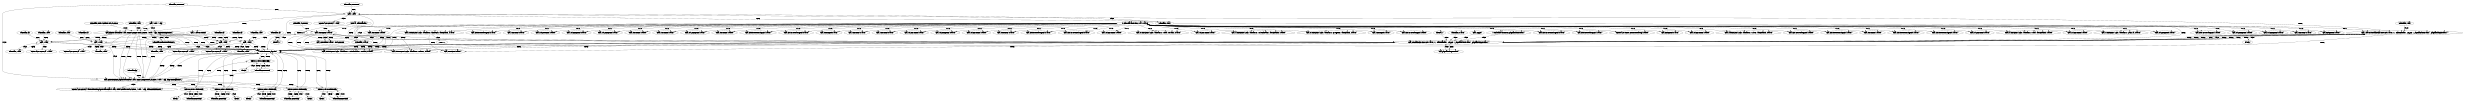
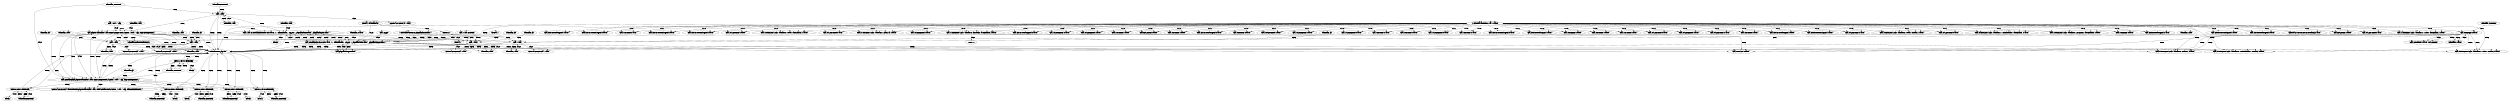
  digraph {
    n1 [label="(Call,!what)"]
    n2 [label="(Call,php_stream_cast(what, PHP_STREAM_AS_STDIO, (void *) &fp, REPORT_ERRORS))"]
    n3 [label="(ControlStructure,if (!what))"]
    n4 [label="(Identifier,what)"]
    n5 [label="(MethodReturn,php int)"]
    n6 [label="(Call,FAILURE == php_stream_cast(what, PHP_STREAM_AS_STDIO, (void *) &fp, REPORT_ERRORS))"]
    n7 [label="(Call,!what)"]
    n8 [label="(Call,!what)"]
    n9 [label="(Call,!what)"]
    n10 [label="(Call,!what)"]
    n11 [label="(Identifier,REPORT_ERRORS)"]
    n12 [label="(Call,what = zend_fetch_resource(zvalue, -1, \"File-Handle\", &type, 1, php_file_le_stream(), php_file_le_pstream()))"]
    n13 [label="(Return,return FAILURE;)"]
    n14 [label="(Return,return FAILURE;)"]
    n15 [label="(Return,return FAILURE;)"]
    n16 [label="(Return,return FAILURE;)"]
    n17 [label="(Return,return FAILURE;)"]
    n18 [label="(Return,return FAILURE;)"]
    n19 [label="(Call,zend_fetch_resource(zvalue, -1, \"File-Handle\", &type, 1, php_file_le_stream(), php_file_le_pstream()))"]
    n20 [label="(Block,)"]
    n21 [label="(Call,ZVAL_COPY(&ch->handlers->write_header->stream, zvalue))"]
+   n22 [label="(Call,ZVAL_COPY(&ch->handlers->write->stream, zvalue))"]
    n23 [label="(Call,ZVAL_COPY(&ch->handlers->std_err, zvalue))"]
    n24 [label="(Call,Z_RES_P(zvalue))"]
    n25 [label="(Call,php_file_le_pstream())"]
    n26 [label="(Call,Z_TYPE_P(zvalue))"]
    n27 [label="(Call,Z_TYPE_P(zvalue) != IS_NULL)"]
    n28 [label="(Identifier,zvalue)"]
    n29 [label="(MethodParameterIn,zval *zvalue)"]
    n30 [label="(Call,convert_to_string_ex(zvalue))"]
    n31 [label="(Call,convert_to_long_ex(zvalue))"]
    n32 [label="(ControlStructure,convert_to_long(zvalue))"]
    n33 [label="(Call,HASH_OF(zvalue))"]
    n34 [label="(Call,Z_STRVAL_P(zvalue))"]
    n35 [label="(Call,ZVAL_COPY(&ch->handlers->write->func_name, zvalue))"]
    n36 [label="(Call,convert_to_long_ex(zvalue))"]
    n37 [label="(Call,convert_to_string_ex(zvalue))"]
    n38 [label="(Call,Z_LVAL_P(zvalue))"]
    n39 [label="(Call,convert_to_string_ex(zvalue))"]
    n40 [label="(Call,convert_to_string_ex(zvalue))"]
    n41 [label="(Call,Z_STRVAL_P(zvalue))"]
    n42 [label="(Call,ZVAL_COPY(&ch->handlers->read->func_name, zvalue))"]
    n43 [label="(Call,Z_STRVAL_P(zvalue))"]
    n44 [label="(Call,ZVAL_COPY(&ch->handlers->passwd, zvalue))"]
    n45 [label="(Call,Z_STRLEN_P(zvalue))"]
    n46 [label="(Call,ZVAL_COPY(&ch->handlers->fnmatch->func_name, zvalue))"]
    n47 [label="(Call,convert_to_long_ex(zvalue))"]
    n48 [label="(Call,Z_STRLEN_P(zvalue))"]
    n49 [label="(Call,Z_STRLEN_P(zvalue))"]
    n50 [label="(Call,Z_LVAL_P(zvalue))"]
    n51 [label="(Call,HASH_OF(zvalue))"]
    n52 [label="(Call,Z_LVAL_P(zvalue))"]
    n53 [label="(Call,convert_to_long_ex(zvalue))"]
    n54 [label="(Call,Z_LVAL_P(zvalue))"]
    n55 [label="(Call,Z_ISNULL_P(zvalue))"]
    n56 [label="(Call,Z_STRLEN_P(zvalue))"]
    n57 [label="(Call,Z_STRLEN_P(zvalue))"]
    n58 [label="(Call,Z_LVAL_P(zvalue))"]
    n59 [label="(Call,Z_LVAL_P(zvalue))"]
    n60 [label="(Call,Z_STRLEN_P(zvalue))"]
    n61 [label="(Call,Z_LVAL_P(zvalue))"]
    n62 [label="(Call,convert_to_string_ex(zvalue))"]
    n63 [label="(Call,convert_to_long_ex(zvalue))"]
    n64 [label="(Call,Z_TYPE_P(zvalue))"]
    n65 [label="(Call,Z_LVAL_P(zvalue))"]
    n66 [label="(Call,Z_LVAL_P(zvalue))"]
    n67 [label="(Call,Z_STRVAL_P(zvalue))"]
    n68 [label="(Call,Z_STRLEN_P(zvalue))"]
    n69 [label="(Call,Z_STRVAL_P(zvalue))"]
    n70 [label="(Call,Z_LVAL_P(zvalue))"]
    n71 [label="(Call,convert_to_long_ex(zvalue))"]
    n72 [label="(Call,convert_to_string_ex(zvalue))"]
    n73 [label="(Call,Z_STRVAL_P(zvalue))"]
    n74 [label="(Call,ZVAL_COPY(&ch->handlers->read->stream, zvalue))"]
    n75 [label="(Call,Z_STRVAL_P(zvalue))"]
    n76 [label="(Call,ZVAL_COPY(&ch->handlers->write_header->func_name, zvalue))"]
    n77 [label="(Call,ZVAL_COPY(&ch->handlers->progress->func_name, zvalue))"]
    n78 [label="(Call,Z_TYPE_P(zvalue))"]
    n79 [label="(Call,convert_to_long_ex(zvalue))"]
    1000117
    n81 [label="(Return,-1)"]
    n82 [label="(Literal,1)"]
    n83 [label="(ControlStructure,if (FAILURE == php_stream_cast(what, PHP_STREAM_AS_STDIO, (void *) &fp, REPORT_ERRORS)))"]
    n84 [label="(ControlStructure,if (!what))"]
    n85 [label="(Identifier,what)"]
    n86 [label="(ControlStructure,if (!what))"]
    n87 [label="(Identifier,what)"]
    n88 [label="(Identifier,what)"]
    n89 [label="(ControlStructure,if (!what))"]
    n90 [label="(Identifier,what)"]
    n91 [label="(ControlStructure,if (!what))"]
    n92 [label="(Block,)"]
    n93 [label="(Identifier,FAILURE)"]
    n94 [label="(Identifier,FAILURE)"]
    n95 [label="(Block,)"]
    n96 [label="(Block,)"]
    n97 [label="(Identifier,FAILURE)"]
    n98 [label="(Identifier,FAILURE)"]
    n99 [label="(Block,)"]
    n100 [label="(Block,)"]
    n101 [label="(Identifier,FAILURE)"]
    n102 [label="(Block,)"]
    n103 [label="(Identifier,FAILURE)"]
    n104 [label="(Identifier,ch)"]
    n105 [label="(Identifier,ch)"]
    n106 [label="(Identifier,FAILURE)"]
    n107 [label="(Identifier,fp)"]
    n108 [label="(Identifier,ch)"]
    n109 [label="(Identifier,ch)"]
    n110 [label="(Identifier,what)"]
    n111 [label="(Identifier,what)"]
    n112 [label="(Identifier,what)"]
    n113 [label="(Identifier,what)"]
    n114 [label="(Literal,\"File-Handle\")"]
    n115 [label="(Literal,1)"]
    n116 [label="(Call,(void *) &fp)"]
    n117 [label="(Identifier,zvalue)"]
    n118 [label="(Call,&type)"]
-   n119 [label="(Identifier,PHP_STREAM_AS_STDIO)"]
    n120 [label="(Call,*what = NULL)"]
    n121 [label="(Identifier,what)"]
    n122 [label="(MethodParameterIn,php_file_le_stream())"]
    n123 [label="(Identifier,ch)"]
    n124 [label="(Identifier,IS_NULL)"]
    n125 [label="(Identifier,FAILURE)"]
    n1 -> n2 [label="DDG: "]
    n1 -> n3 [label="AST: "]
    n1 -> n4 [label="CFG: "]
    n1 -> n5 [label="DDG: "]
    n1 -> n5 [label="DDG: "]
    n2 -> n5 [label="DDG: "]
    n2 -> n5 [label="DDG: "]
    n2 -> n5 [label="DDG: "]
    n2 -> n5 [label="DDG: "]
    n2 -> n6 [label="AST: "]
    n2 -> n6 [label="DDG: "]
    n2 -> n6 [label="DDG: "]
    n2 -> n6 [label="DDG: "]
    n2 -> n6 [label="DDG: "]
    n2 -> n7 [label="DDG: "]
    n2 -> n8 [label="DDG: "]
    n2 -> n9 [label="DDG: "]
    n2 -> n10 [label="DDG: "]
    n2 -> n11 [label="CFG: "]
    n4 -> n1 [label="AST: "]
    n4 -> n12 [label="CFG: "]
    n5 -> n13 [label="CFG: "]
    n5 -> n14 [label="CFG: "]
    n5 -> n15 [label="CFG: "]
    n5 -> n16 [label="CFG: "]
    n5 -> n17 [label="CFG: "]
    n5 -> n18 [label="CFG: "]
    n6 -> n2 [label="CFG: "]
    n6 -> n5 [label="DDG: "]
    n6 -> n5 [label="DDG: "]
    n6 -> n5 [label="DDG: "]
    n6 -> n13 [label="DDG: "]
    n6 -> n14 [label="DDG: "]
    n6 -> n15 [label="DDG: "]
    n6 -> n16 [label="DDG: "]
    n6 -> n17 [label="DDG: "]
    n6 -> n18 [label="DDG: "]
    n6 -> n83 [label="AST: "]
    n7 -> n5 [label="DDG: "]
    n7 -> n5 [label="DDG: "]
    n7 -> n84 [label="AST: "]
    n7 -> n85 [label="CFG: "]
    n8 -> n5 [label="DDG: "]
    n8 -> n5 [label="DDG: "]
    n8 -> n86 [label="AST: "]
    n8 -> n87 [label="CFG: "]
    n9 -> n5 [label="DDG: "]
    n9 -> n5 [label="DDG: "]
    n9 -> n88 [label="CFG: "]
    n9 -> n89 [label="AST: "]
    n10 -> n5 [label="DDG: "]
    n10 -> n5 [label="DDG: "]
    n10 -> n90 [label="CFG: "]
    n10 -> n91 [label="AST: "]
    n11 -> n2 [label="AST: "]
    n12 -> n1 [label="DDG: "]
    n12 -> n5 [label="DDG: "]
    n12 -> n19 [label="CFG: "]
    n12 -> n20 [label="AST: "]
    n13 -> n5 [label="DDG: "]
    n13 -> n92 [label="AST: "]
    n13 -> n93 [label="CFG: "]
    n14 -> n5 [label="DDG: "]
    n14 -> n94 [label="CFG: "]
    n14 -> n95 [label="AST: "]
    n15 -> n5 [label="DDG: "]
    n15 -> n96 [label="AST: "]
    n15 -> n97 [label="CFG: "]
    n16 -> n5 [label="DDG: "]
    n16 -> n98 [label="CFG: "]
    n16 -> n99 [label="AST: "]
    n17 -> n5 [label="DDG: "]
    n17 -> n100 [label="AST: "]
    n17 -> n101 [label="CFG: "]
    n18 -> n5 [label="DDG: "]
    n18 -> n102 [label="AST: "]
    n18 -> n103 [label="CFG: "]
    n19 -> n5 [label="DDG: "]
    n19 -> n5 [label="DDG: "]
    n19 -> n5 [label="DDG: "]
    n19 -> n5 [label="DDG: "]
    n19 -> n5 [label="DDG: "]
    n19 -> n12 [label="AST: "]
    n19 -> n12 [label="DDG: "]
    n19 -> n12 [label="DDG: "]
    n19 -> n12 [label="DDG: "]
    n19 -> n12 [label="DDG: "]
    n19 -> n12 [label="DDG: "]
    n19 -> n12 [label="DDG: "]
    n19 -> n12 [label="DDG: "]
    n19 -> n21 [label="DDG: "]
+   n19 -> n22 [label="DDG: "]
    n19 -> n23 [label="DDG: "]
    n19 -> n24 [label="DDG: "]
    n19 -> n25 [label="CFG: "]
    n25 -> n19 [label="AST: "]
    n26 -> n5 [label="DDG: "]
    n26 -> n19 [label="DDG: "]
    n26 -> n21 [label="DDG: "]
+   n26 -> n22 [label="DDG: "]
    n26 -> n23 [label="DDG: "]
    n26 -> n24 [label="DDG: "]
    n26 -> n27 [label="AST: "]
    n26 -> n27 [label="DDG: "]
    n26 -> n28 [label="CFG: "]
    n28 -> n26 [label="AST: "]
    n29 -> n5 [label="DDG: "]
    n29 -> n19 [label="DDG: "]
    n29 -> n21 [label="DDG: "]
+   n29 -> n22 [label="DDG: "]
    n29 -> n23 [label="DDG: "]
    n29 -> n26 [label="DDG: "]
    n29 -> n30 [label="DDG: "]
    n29 -> n31 [label="DDG: "]
    n29 -> n32 [label="DDG: "]
    n29 -> n33 [label="DDG: "]
    n29 -> n34 [label="DDG: "]
    n29 -> n35 [label="CFG: "]
    n29 -> n36 [label="DDG: "]
    n29 -> n37 [label="DDG: "]
    n29 -> n38 [label="DDG: "]
    n29 -> n39 [label="DDG: "]
    n29 -> n40 [label="DDG: "]
    n29 -> n41 [label="DDG: "]
    n29 -> n42 [label="DDG: "]
    n29 -> n43 [label="DDG: "]
    n29 -> n44 [label="DDG: "]
    n29 -> n45 [label="DDG: "]
    n29 -> n46 [label="DDG: "]
    n29 -> n47 [label="DDG: "]
    n29 -> n48 [label="DDG: "]
    n29 -> n49 [label="DDG: "]
    n29 -> n50 [label="DDG: "]
    n29 -> n51 [label="DDG: "]
    n29 -> n52 [label="DDG: "]
    n29 -> n53 [label="DDG: "]
    n29 -> n54 [label="DDG: "]
    n29 -> n55 [label="DDG: "]
    n29 -> n56 [label="DDG: "]
    n29 -> n57 [label="DDG: "]
    n29 -> n58 [label="DDG: "]
    n29 -> n59 [label="DDG: "]
    n29 -> n60 [label="DDG: "]
    n29 -> n61 [label="DDG: "]
    n29 -> n62 [label="DDG: "]
    n29 -> n63 [label="DDG: "]
    n29 -> n64 [label="DDG: "]
    n29 -> n65 [label="DDG: "]
    n29 -> n66 [label="DDG: "]
    n29 -> n67 [label="DDG: "]
    n29 -> n68 [label="DDG: "]
    n29 -> n69 [label="DDG: "]
    n29 -> n70 [label="DDG: "]
    n29 -> n71 [label="DDG: "]
    n29 -> n72 [label="DDG: "]
    n29 -> n73 [label="DDG: "]
    n29 -> n74 [label="DDG: "]
    n29 -> n75 [label="DDG: "]
    n29 -> n76 [label="DDG: "]
    n29 -> n77 [label="DDG: "]
    n29 -> n78 [label="DDG: "]
    n29 -> n79 [label="DDG: "]
    n46 -> n24 [label="DDG: "]
    n46 -> 1000117 [label="AST: "]
    n81 -> n19 [label="AST: "]
    n81 -> n19 [label="DDG: "]
    n81 -> n82 [label="CFG: "]
    n82 -> n81 [label="AST: "]
    n85 -> n7 [label="AST: "]
    n87 -> n8 [label="AST: "]
    n88 -> n9 [label="AST: "]
    n90 -> n10 [label="AST: "]
    n93 -> n6 [label="CFG: "]
    n93 -> n13 [label="AST: "]
    n93 -> n13 [label="DDG: "]
    n94 -> n14 [label="AST: "]
    n94 -> n14 [label="DDG: "]
    n97 -> n15 [label="AST: "]
    n97 -> n15 [label="DDG: "]
    n98 -> n16 [label="AST: "]
    n98 -> n16 [label="DDG: "]
    n101 -> n17 [label="AST: "]
    n101 -> n17 [label="DDG: "]
    n103 -> n18 [label="AST: "]
    n103 -> n18 [label="DDG: "]
    n104 -> n10 [label="CFG: "]
    n105 -> n9 [label="CFG: "]
    n106 -> n1 [label="CFG: "]
    n107 -> n6 [label="CFG: "]
    n108 -> n7 [label="CFG: "]
    n109 -> n9 [label="CFG: "]
    n110 -> n7 [label="CFG: "]
    n111 -> n12 [label="AST: "]
    n112 -> n10 [label="CFG: "]
    n113 -> n8 [label="CFG: "]
    n114 -> n19 [label="AST: "]
    n114 -> n81 [label="CFG: "]
    n115 -> n19 [label="AST: "]
    n116 -> n2 [label="AST: "]
    n116 -> n2 [label="DDG: "]
    n117 -> n19 [label="AST: "]
    n118 -> n19 [label="AST: "]
-   n119 -> n2 [label="AST: "]
    n120 -> n7 [label="DDG: "]
    n120 -> n8 [label="DDG: "]
    n120 -> n9 [label="DDG: "]
    n120 -> n10 [label="DDG: "]
    n121 -> n2 [label="AST: "]
    n122 -> n19 [label="AST: "]
    n123 -> n8 [label="CFG: "]
    n124 -> n26 [label="CFG: "]
    n125 -> n1 [label="CFG: "]
    n125 -> n6 [label="AST: "]
  }
